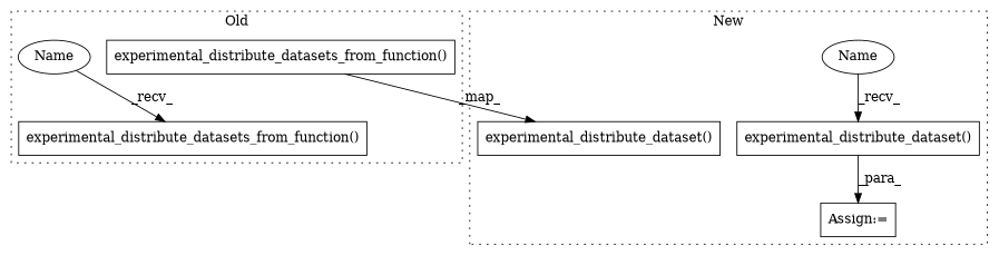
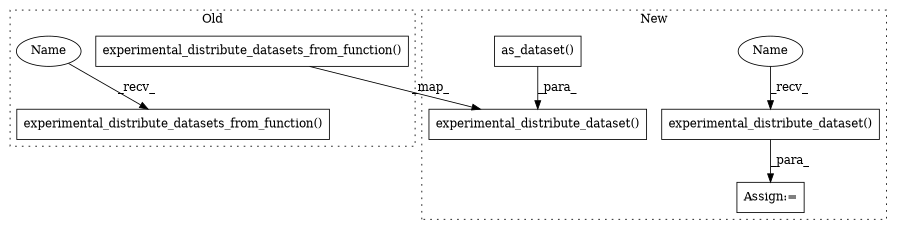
  digraph {
    node [a=75 l=8 shape=box]
    n1 [l="71,1" label="experimental_distribute_datasets_from_function()" s="5040,5133"]
    n2 [l="63,1" label="experimental_distribute_datasets_from_function()" s="6192,6278"]
    n3 [a=87 label=Name s=5040 shape=ellipse]
+   n4 [l=116 label="as_dataset()" s=5204]
    n5 [l="41,1" label="experimental_distribute_dataset()" s="5430,5489"]
    n6 [l="41,1" label="experimental_distribute_dataset()" s="5339,5393"]
    n7 [a=68 l=3 label="Assign:=" s=5336]
    n8 [a=87 label=Name s=5339 shape=ellipse]
    subgraph cluster_1 {
      label=Old
      style=dotted
      n1
      n2
      n3
    }
    subgraph cluster_2 {
      label=New
      style=dotted
+     n4
      n5
      n6
      n7
      n8
    }
    n2 -> n5 [label=_map_]
    n3 -> n1 [label=_recv_]
+   n4 -> n5 [label=_para_]
    n6 -> n7 [label=_para_]
    n8 -> n6 [label=_recv_]
  }
